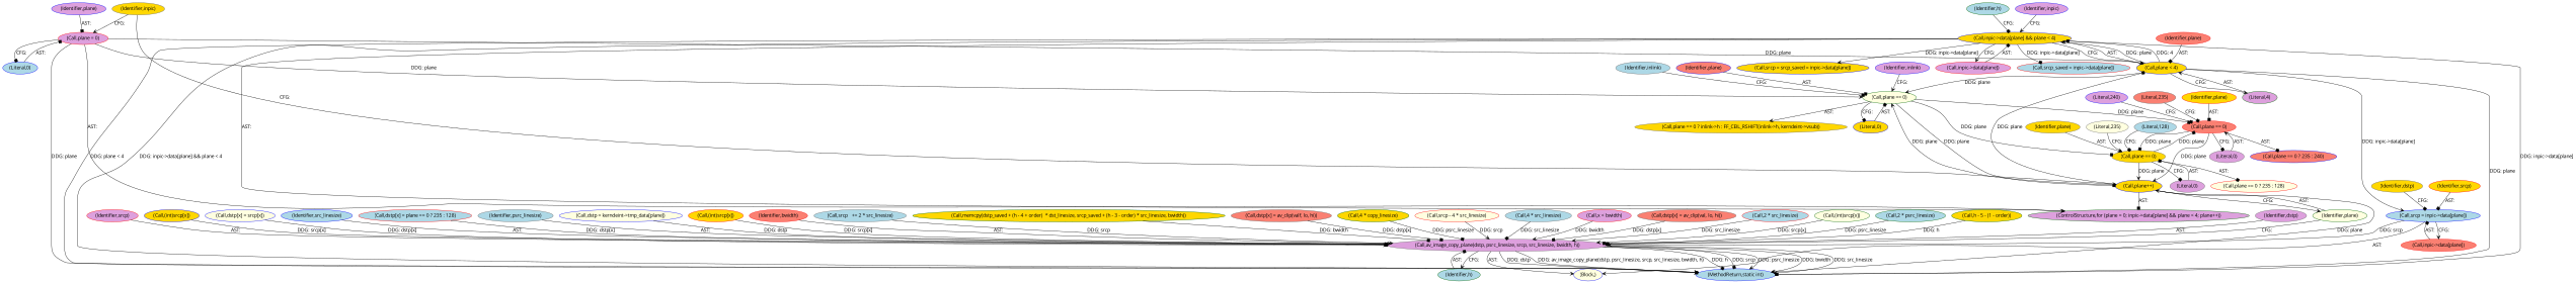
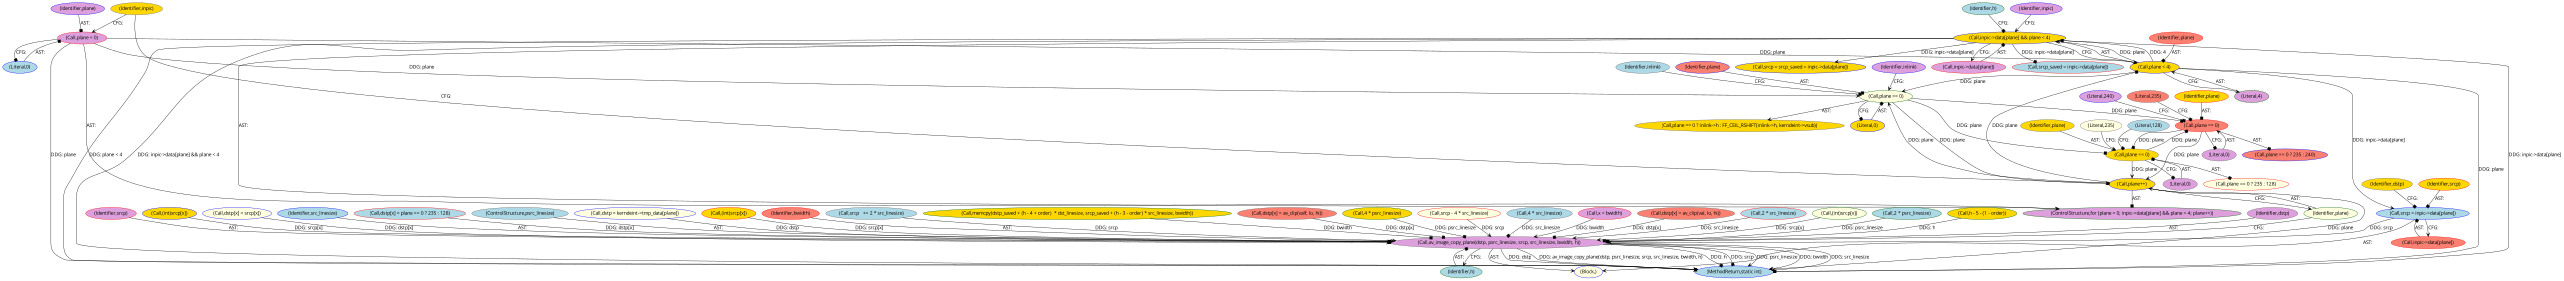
  digraph {
    fontname="Open Sans"
    node [color=blue fillcolor=gold fontname="Open Sans" style=filled]
    edge [arrowhead=box fontname="Open Sans"]
    n1 [fillcolor=lightblue label="(Call,srcp = inpic->data[plane])"]
    n2 [color=gray40 fillcolor=plum label="(Call,av_image_copy_plane(dstp, psrc_linesize, srcp, src_linesize, bwidth, h))"]
    n3 [fillcolor=lightyellow label="(Block,)"]
    n4 [color=red fillcolor=salmon label="(Call,inpic->data[plane])"]
    n5 [fillcolor=lightblue label="(MethodReturn,static int)"]
    n6 [color=darkgreen fillcolor=lightblue label="(Identifier,h)"]
    n7 [label="(Call,inpic->data[plane] && plane < 4)"]
    n8 [label="(Call,plane < 4)"]
    n9 [color=darkgreen fillcolor=plum label="(ControlStructure,for (plane = 0; inpic->data[plane] && plane < 4; plane++))"]
    n10 [label="(Call,srcp = srcp_saved = inpic->data[plane])"]
    n11 [color=red fillcolor=plum label="(Call,inpic->data[plane])"]
    n12 [color=red fillcolor=lightblue label="(Call,srcp_saved = inpic->data[plane])"]
    n13 [color=darkgreen fillcolor=lightyellow label="(Call,plane == 0)"]
    n14 [color=darkgreen fillcolor=plum label="(Literal,4)"]
    n15 [label="(Call,plane++)"]
    n16 [color=red fillcolor=salmon label="(Call,plane == 0)"]
    n17 [color=gray40 label="(Call,plane == 0)"]
    n18 [label="(Literal,0)"]
    n19 [color=gray40 label="(Call,plane == 0 ? inlink->h : FF_CEIL_RSHIFT(inlink->h, kerndeint->vsub))"]
    n20 [color=darkgreen fillcolor=lightyellow label="(Identifier,plane)"]
    n21 [color=gray40 fillcolor=plum label="(Literal,0)"]
    n22 [fillcolor=salmon label="(Call,plane == 0 ? 235 : 240)"]
    n23 [color=gray40 fillcolor=plum label="(Literal,0)"]
    n24 [color=red fillcolor=lightyellow label="(Call,plane == 0 ? 235 : 128)"]
    n25 [color=red fillcolor=plum label="(Call,plane = 0)"]
    n26 [fillcolor=lightblue label="(Literal,0)"]
    n27 [color=gray40 fillcolor=plum label="(Identifier,dstp)"]
    n28 [color=red fillcolor=plum label="(Identifier,srcp)"]
    n29 [label="(Call,(int)srcp[x])"]
    n30 [fillcolor=plum label="(Literal,240)"]
    n31 [color=gray40 fillcolor=salmon label="(Literal,235)"]
    n32 [fillcolor=lightyellow label="(Call,dstp[x] = srcp[x])"]
    n33 [fillcolor=lightblue label="(Identifier,src_linesize)"]
    n34 [color=red fillcolor=salmon label="(Identifier,plane)"]
    n35 [color=gray40 label="(Identifier,plane)"]
    n36 [color=red fillcolor=lightblue label="(Call,dstp[x] = plane == 0 ? 235 : 128)"]
    n37 [fillcolor=plum label="(Identifier,plane)"]
    n38 [color=gray40 fillcolor=lightyellow label="(Literal,235)"]
    n39 [color=gray40 fillcolor=lightblue label="(Literal,128)"]
-   n40 [color=gray40 fillcolor=lightblue label="(Identifier,psrc_linesize)"]
+   n40 [color=gray40 fillcolor=lightblue label="(ControlStructure,psrc_linesize)"]
    n41 [fillcolor=lightyellow label="(Call,dstp = kerndeint->tmp_data[plane])"]
    n42 [color=gray40 fillcolor=lightblue label="(Identifier,inlink)"]
    n43 [color=gray40 label="(Identifier,dstp)"]
    n44 [fillcolor=salmon label="(Identifier,plane)"]
    n45 [color=red label="(Call,(int)srcp[x])"]
    n46 [color=red label="(Identifier,plane)"]
    n47 [color=red fillcolor=salmon label="(Identifier,bwidth)"]
    n48 [fillcolor=plum label="(Identifier,inpic)"]
    n49 [color=gray40 fillcolor=lightblue label="(Call,srcp   += 2 * src_linesize)"]
    n50 [fillcolor=plum label="(Identifier,inlink)"]
    n51 [color=darkgreen label="(Call,memcpy(dstp_saved + (h - 4 + order)  * dst_linesize, srcp_saved + (h - 3 - order) * src_linesize, bwidth))"]
    n52 [color=darkgreen fillcolor=lightblue label="(Identifier,h)"]
    n53 [color=gray40 fillcolor=salmon label="(Call,dstp[x] = av_clip(valf, lo, hi))"]
-   n54 [color=darkgreen label="(Call,4 * copy_linesize)"]
+   n54 [color=darkgreen label="(Call,4 * psrc_linesize)"]
    n55 [color=red fillcolor=lightyellow label="(Call,srcp - 4 * src_linesize)"]
    n56 [color=red label="(Identifier,srcp)"]
    n57 [color=gray40 fillcolor=lightblue label="(Call,4 * src_linesize)"]
    n58 [color=red fillcolor=plum label="(Call,x < bwidth)"]
    n59 [color=gray40 fillcolor=salmon label="(Call,dstp[x] = av_clip(val, lo, hi))"]
    n60 [color=red fillcolor=lightblue label="(Call,2 * src_linesize)"]
    n61 [color=darkgreen fillcolor=lightyellow label="(Call,(int)srcp[x])"]
    n62 [color=gray40 label="(Identifier,inpic)"]
    n63 [color=darkgreen fillcolor=lightblue label="(Call,2 * psrc_linesize)"]
    n64 [color=darkgreen label="(Call,h - 5 - (1 - order))"]
    n1 -> n2 [arrowhead=vee label="DDG: srcp"]
    n1 -> n3 [arrowhead=vee label="AST: "]
    n1 -> n4 [arrowhead=vee label="CFG: "]
    n2 -> n3 [arrowhead=vee label="AST: "]
    n2 -> n5 [label="DDG: dstp"]
    n2 -> n5 [arrowhead=vee label="DDG: av_image_copy_plane(dstp, psrc_linesize, srcp, src_linesize, bwidth, h)"]
    n2 -> n5 [label="DDG: h"]
    n2 -> n5 [label="DDG: srcp"]
    n2 -> n5 [arrowhead=vee label="DDG: psrc_linesize"]
    n2 -> n5 [arrowhead=vee label="DDG: bwidth"]
    n2 -> n5 [arrowhead=vee label="DDG: src_linesize"]
    n2 -> n6 [arrowhead=vee label="CFG: "]
    n4 -> n1 [label="AST: "]
    n6 -> n2 [label="AST: "]
    n7 -> n5 [label="DDG: inpic->data[plane]"]
    n7 -> n5 [arrowhead=vee label="DDG: plane < 4"]
    n7 -> n5 [arrowhead=vee label="DDG: inpic->data[plane] && plane < 4"]
    n7 -> n8 [arrowhead=vee label="CFG: "]
    n7 -> n9 [arrowhead=vee label="AST: "]
    n7 -> n10 [arrowhead=vee label="DDG: inpic->data[plane]"]
    n7 -> n11 [arrowhead=vee label="CFG: "]
    n7 -> n12 [label="DDG: inpic->data[plane]"]
    n8 -> n1 [arrowhead=vee label="DDG: inpic->data[plane]"]
    n8 -> n5 [label="DDG: plane"]
    n8 -> n7 [arrowhead=vee label="AST: "]
    n8 -> n7 [arrowhead=vee label="DDG: plane"]
    n8 -> n7 [label="DDG: 4"]
    n8 -> n13 [arrowhead=vee label="DDG: plane"]
    n8 -> n14 [arrowhead=vee label="CFG: "]
    n11 -> n7 [label="AST: "]
    n13 -> n15 [label="DDG: plane"]
    n13 -> n16 [label="DDG: plane"]
    n13 -> n17 [label="DDG: plane"]
    n13 -> n18 [label="CFG: "]
    n13 -> n19 [arrowhead=vee label="AST: "]
    n14 -> n8 [arrowhead=vee label="AST: "]
    n15 -> n5 [arrowhead=vee label="DDG: plane"]
    n15 -> n8 [label="DDG: plane"]
    n15 -> n9 [label="AST: "]
    n15 -> n13 [arrowhead=vee label="DDG: plane"]
    n15 -> n20 [arrowhead=vee label="CFG: "]
    n16 -> n15 [arrowhead=vee label="DDG: plane"]
    n16 -> n17 [label="DDG: plane"]
    n16 -> n21 [label="CFG: "]
    n16 -> n22 [label="AST: "]
    n17 -> n15 [arrowhead=vee label="DDG: plane"]
    n17 -> n16 [label="DDG: plane"]
    n17 -> n23 [label="CFG: "]
    n17 -> n24 [label="AST: "]
    n18 -> n13 [label="AST: "]
    n20 -> n2 [label="CFG: "]
    n20 -> n15 [arrowhead=vee label="AST: "]
    n21 -> n16 [arrowhead=vee label="AST: "]
    n23 -> n17 [label="AST: "]
    n25 -> n5 [arrowhead=vee label="DDG: plane"]
    n25 -> n8 [arrowhead=vee label="DDG: plane"]
    n25 -> n9 [arrowhead=vee label="AST: "]
    n25 -> n13 [arrowhead=vee label="DDG: plane"]
    n25 -> n26 [label="CFG: "]
    n26 -> n25 [label="AST: "]
    n27 -> n2 [label="AST: "]
    n28 -> n2 [label="AST: "]
    n29 -> n2 [label="DDG: srcp[x]"]
    n30 -> n16 [label="CFG: "]
    n31 -> n16 [label="CFG: "]
    n32 -> n2 [arrowhead=vee label="DDG: dstp[x]"]
    n33 -> n2 [label="AST: "]
    n34 -> n8 [label="AST: "]
    n35 -> n17 [arrowhead=vee label="AST: "]
    n36 -> n2 [label="DDG: dstp[x]"]
    n37 -> n25 [label="AST: "]
    n38 -> n17 [arrowhead=vee label="CFG: "]
    n39 -> n17 [label="CFG: "]
    n40 -> n2 [arrowhead=vee label="AST: "]
    n41 -> n2 [label="DDG: dstp"]
    n42 -> n13 [label="CFG: "]
    n43 -> n1 [label="CFG: "]
    n44 -> n13 [label="AST: "]
    n45 -> n2 [arrowhead=vee label="DDG: srcp[x]"]
    n46 -> n16 [label="AST: "]
    n47 -> n2 [arrowhead=vee label="AST: "]
    n48 -> n7 [arrowhead=vee label="CFG: "]
    n49 -> n2 [arrowhead=vee label="DDG: srcp"]
    n50 -> n13 [arrowhead=vee label="CFG: "]
    n51 -> n2 [label="DDG: bwidth"]
    n52 -> n7 [label="CFG: "]
    n53 -> n2 [label="DDG: dstp[x]"]
    n54 -> n2 [label="DDG: psrc_linesize"]
    n55 -> n2 [arrowhead=vee label="DDG: srcp"]
    n56 -> n1 [label="AST: "]
    n57 -> n2 [label="DDG: src_linesize"]
    n58 -> n2 [arrowhead=vee label="DDG: bwidth"]
    n59 -> n2 [label="DDG: dstp[x]"]
    n60 -> n2 [arrowhead=vee label="DDG: src_linesize"]
    n61 -> n2 [arrowhead=vee label="DDG: srcp[x]"]
    n62 -> n15 [arrowhead=vee label="CFG: "]
    n62 -> n25 [arrowhead=vee label="CFG: "]
    n63 -> n2 [label="DDG: psrc_linesize"]
    n64 -> n2 [label="DDG: h"]
  }
